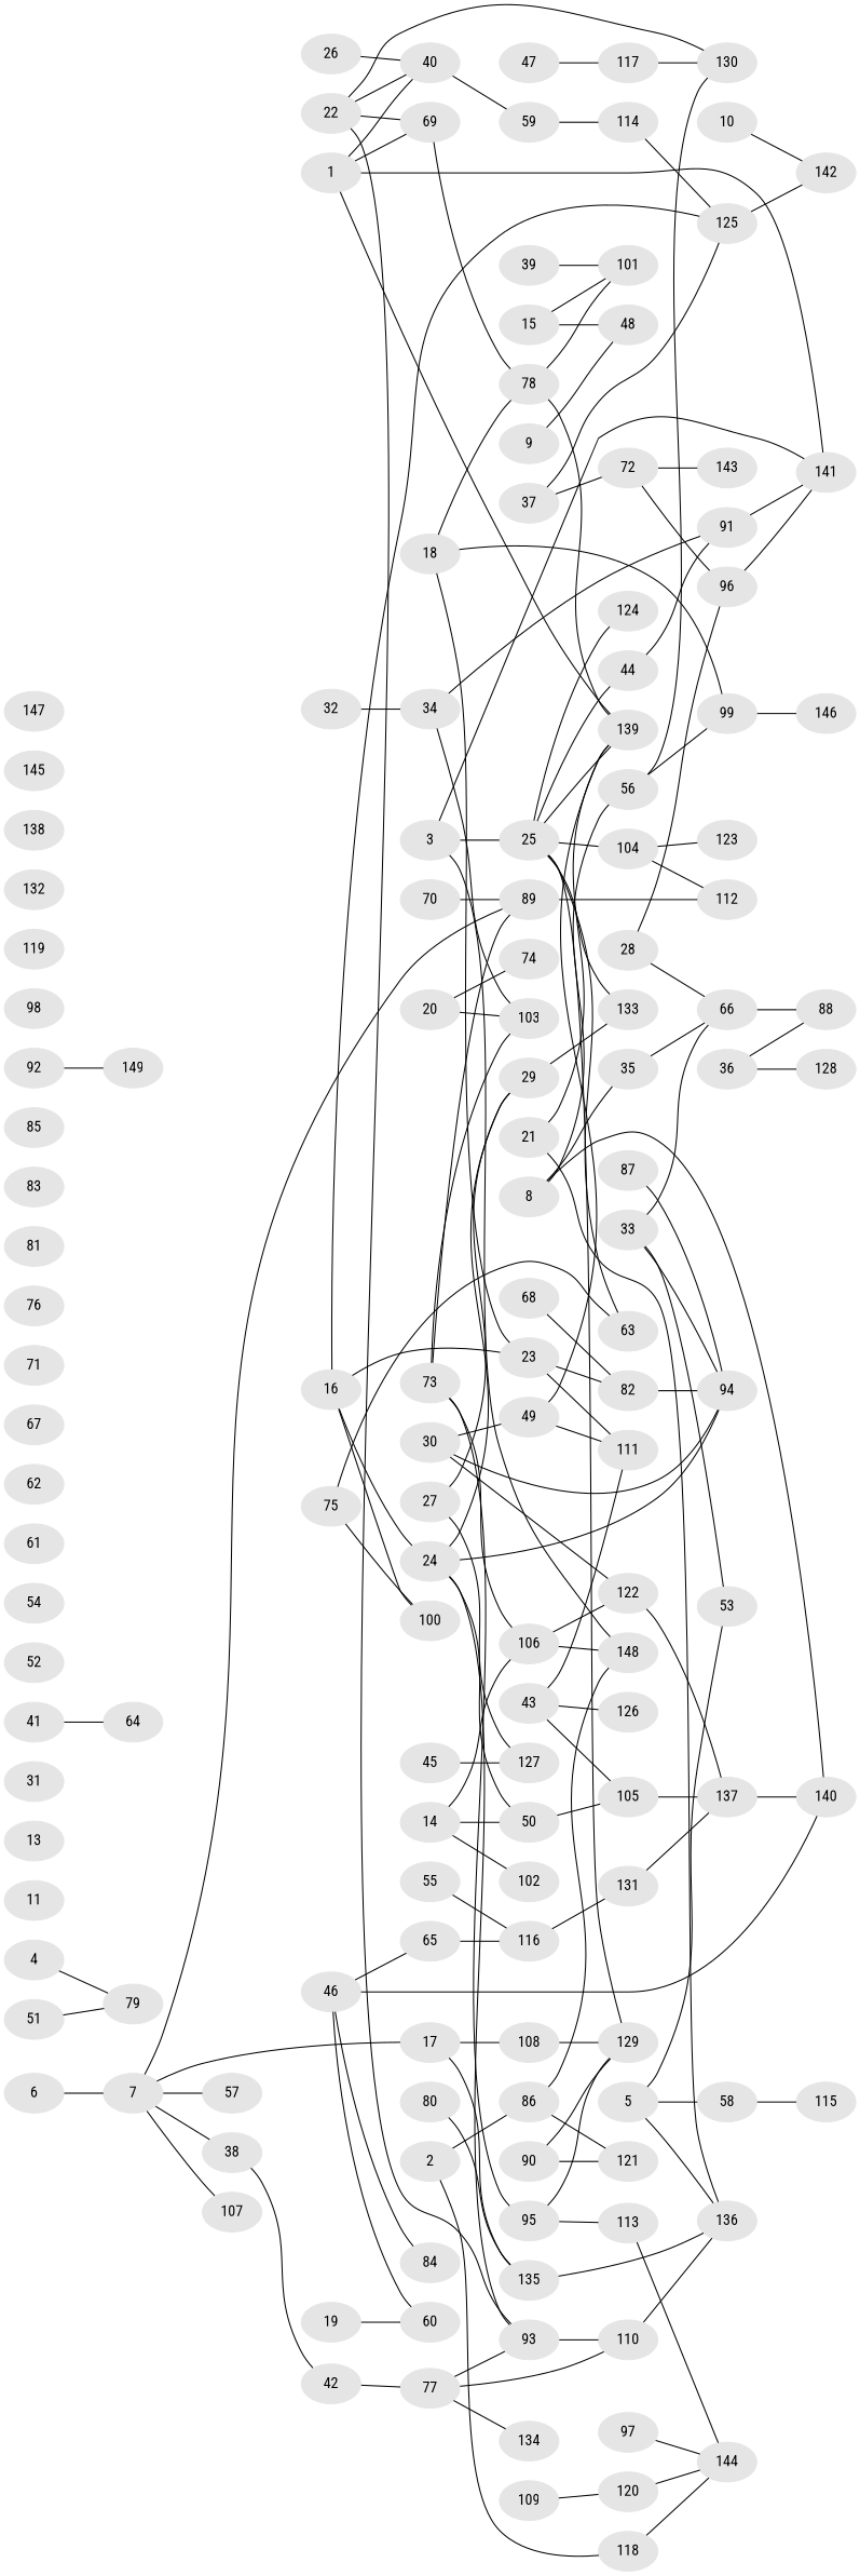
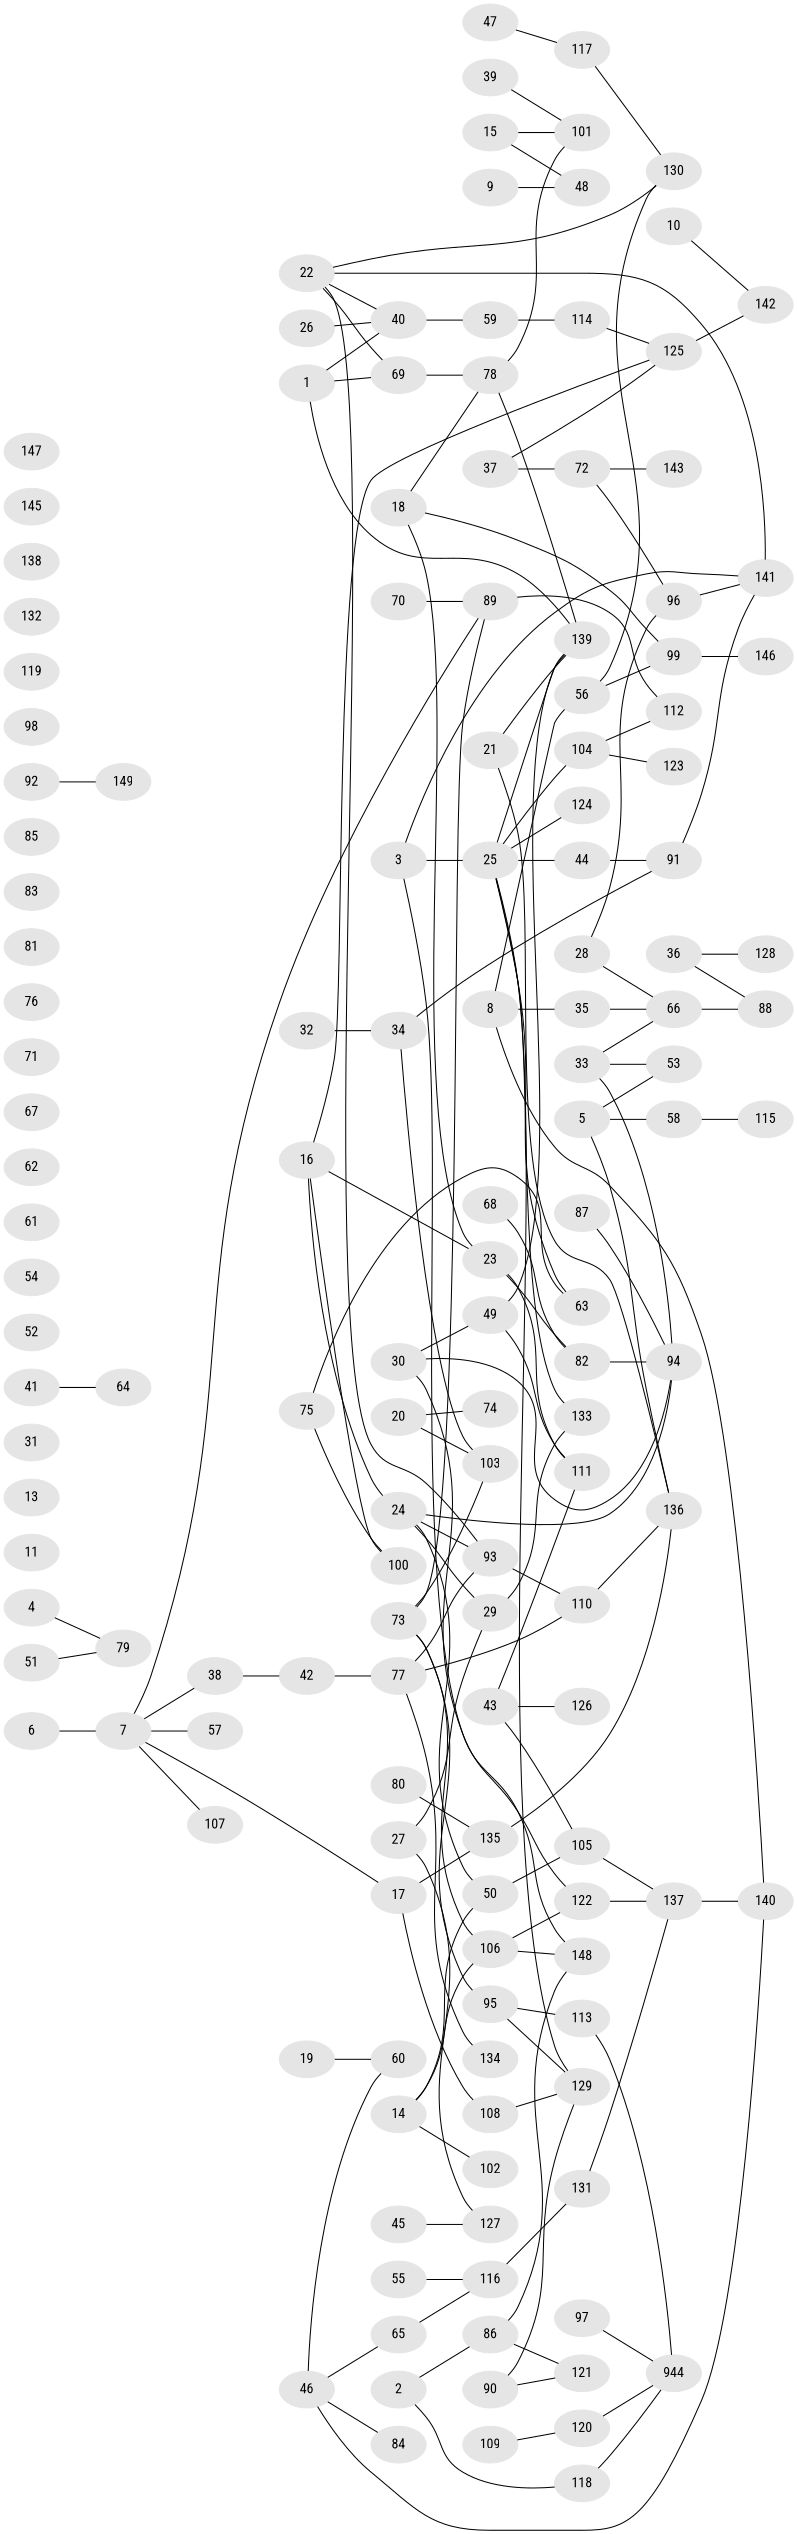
  graph {
    fontname="Roboto Condensed"
    rankdir=LR
    node [color=gray90 fontname="Roboto Condensed" style=filled]
    edge [fontname="Roboto Condensed"]
    1
    40
    69
    139
    141
    59
    78
    2
    86
    118
    148
    121
-   144
+   144 [label=944]
    3
    25
    44
    63
    104
    124
    129
    133
    4
    79
    5
    53
    58
    136
    115
    6
    7
    17
    38
    57
    89
    107
    108
    135
    42
    112
    8
    35
    56
    140
    66
    99
    130
    9
    48
    10
    142
    11
    13
    14
    50
    102
    106
    105
    122
    15
    101
    16
    23
    24
    125
    100
    82
    111
    93
    29
    94
    18
    146
    19
    60
    20
    74
    103
    21
    91
    22
    110
    123
    26
    27
    127
    28
    96
    88
    30
    49
    137
    31
    32
    34
    33
    36
    128
    37
    72
    143
    77
    39
    114
    41
    64
    134
    43
    126
    45
    46
    65
    84
    116
    47
    117
    51
    52
    54
    55
    131
    61
    62
    67
    68
    70
    71
    73
    95
    113
    75
    76
    80
    81
    83
    85
    87
    90
    92
    149
    97
    98
    109
    120
    119
    132
    138
    145
    147
    1 -- 40
    1 -- 69
    1 -- 139
-   1 -- 141
+   22 -- 141
    40 -- 59
    69 -- 78
    59 -- 114
    78 -- 139
    78 -- 101
    2 -- 86
    2 -- 118
    86 -- 148
    86 -- 121
    118 -- 144
    3 -- 141
    3 -- 148
    3 -- 25
    25 -- 139
    25 -- 44
    25 -- 63
    25 -- 104
    25 -- 124
    25 -- 129
    25 -- 133
    44 -- 91
    104 -- 112
    104 -- 123
    4 -- 79
    5 -- 53
    5 -- 58
    5 -- 136
    58 -- 115
    6 -- 7
    7 -- 17
    7 -- 38
    7 -- 57
    7 -- 89
    7 -- 107
    17 -- 108
    17 -- 135
    38 -- 42
    89 -- 112
    108 -- 129
    135 -- 136
    42 -- 77
    8 -- 35
    8 -- 56
    8 -- 140
    35 -- 66
    56 -- 99
    56 -- 130
    66 -- 88
    99 -- 146
    9 -- 48
    10 -- 142
    14 -- 50
    14 -- 102
    14 -- 106
    50 -- 105
    106 -- 148
    106 -- 122
    105 -- 137
    122 -- 137
    15 -- 48
    15 -- 101
    16 -- 23
    16 -- 24
    16 -- 125
    16 -- 100
    23 -- 82
    23 -- 111
    24 -- 50
    24 -- 93
    24 -- 29
    24 -- 94
    125 -- 142
    82 -- 94
    93 -- 110
    29 -- 133
    18 -- 78
    18 -- 99
    18 -- 23
    19 -- 60
    20 -- 74
    20 -- 103
    21 -- 139
    21 -- 136
    91 -- 141
    22 -- 40
    22 -- 69
    22 -- 130
    22 -- 93
    110 -- 136
    26 -- 40
    27 -- 29
    27 -- 127
    28 -- 66
    28 -- 96
    96 -- 141
    30 -- 122
    30 -- 94
    30 -- 49
    49 -- 139
    49 -- 111
    137 -- 140
    32 -- 34
    34 -- 103
    34 -- 91
    33 -- 53
    33 -- 66
    33 -- 94
    36 -- 88
    36 -- 128
    37 -- 125
    37 -- 72
    72 -- 96
    72 -- 143
    77 -- 93
    77 -- 110
    77 -- 134
    39 -- 101
    114 -- 125
    41 -- 64
    43 -- 105
    43 -- 111
    43 -- 126
    45 -- 127
    46 -- 140
    46 -- 60
    46 -- 65
    46 -- 84
    65 -- 116
    116 -- 131
    47 -- 117
    117 -- 130
    51 -- 79
    55 -- 116
    131 -- 137
    68 -- 82
    70 -- 89
    73 -- 89
    73 -- 106
    73 -- 103
    73 -- 95
    95 -- 129
    95 -- 113
    113 -- 144
    75 -- 63
    75 -- 100
    80 -- 135
    87 -- 94
    90 -- 121
    90 -- 129
    92 -- 149
    97 -- 144
    109 -- 120
    120 -- 144
  }
